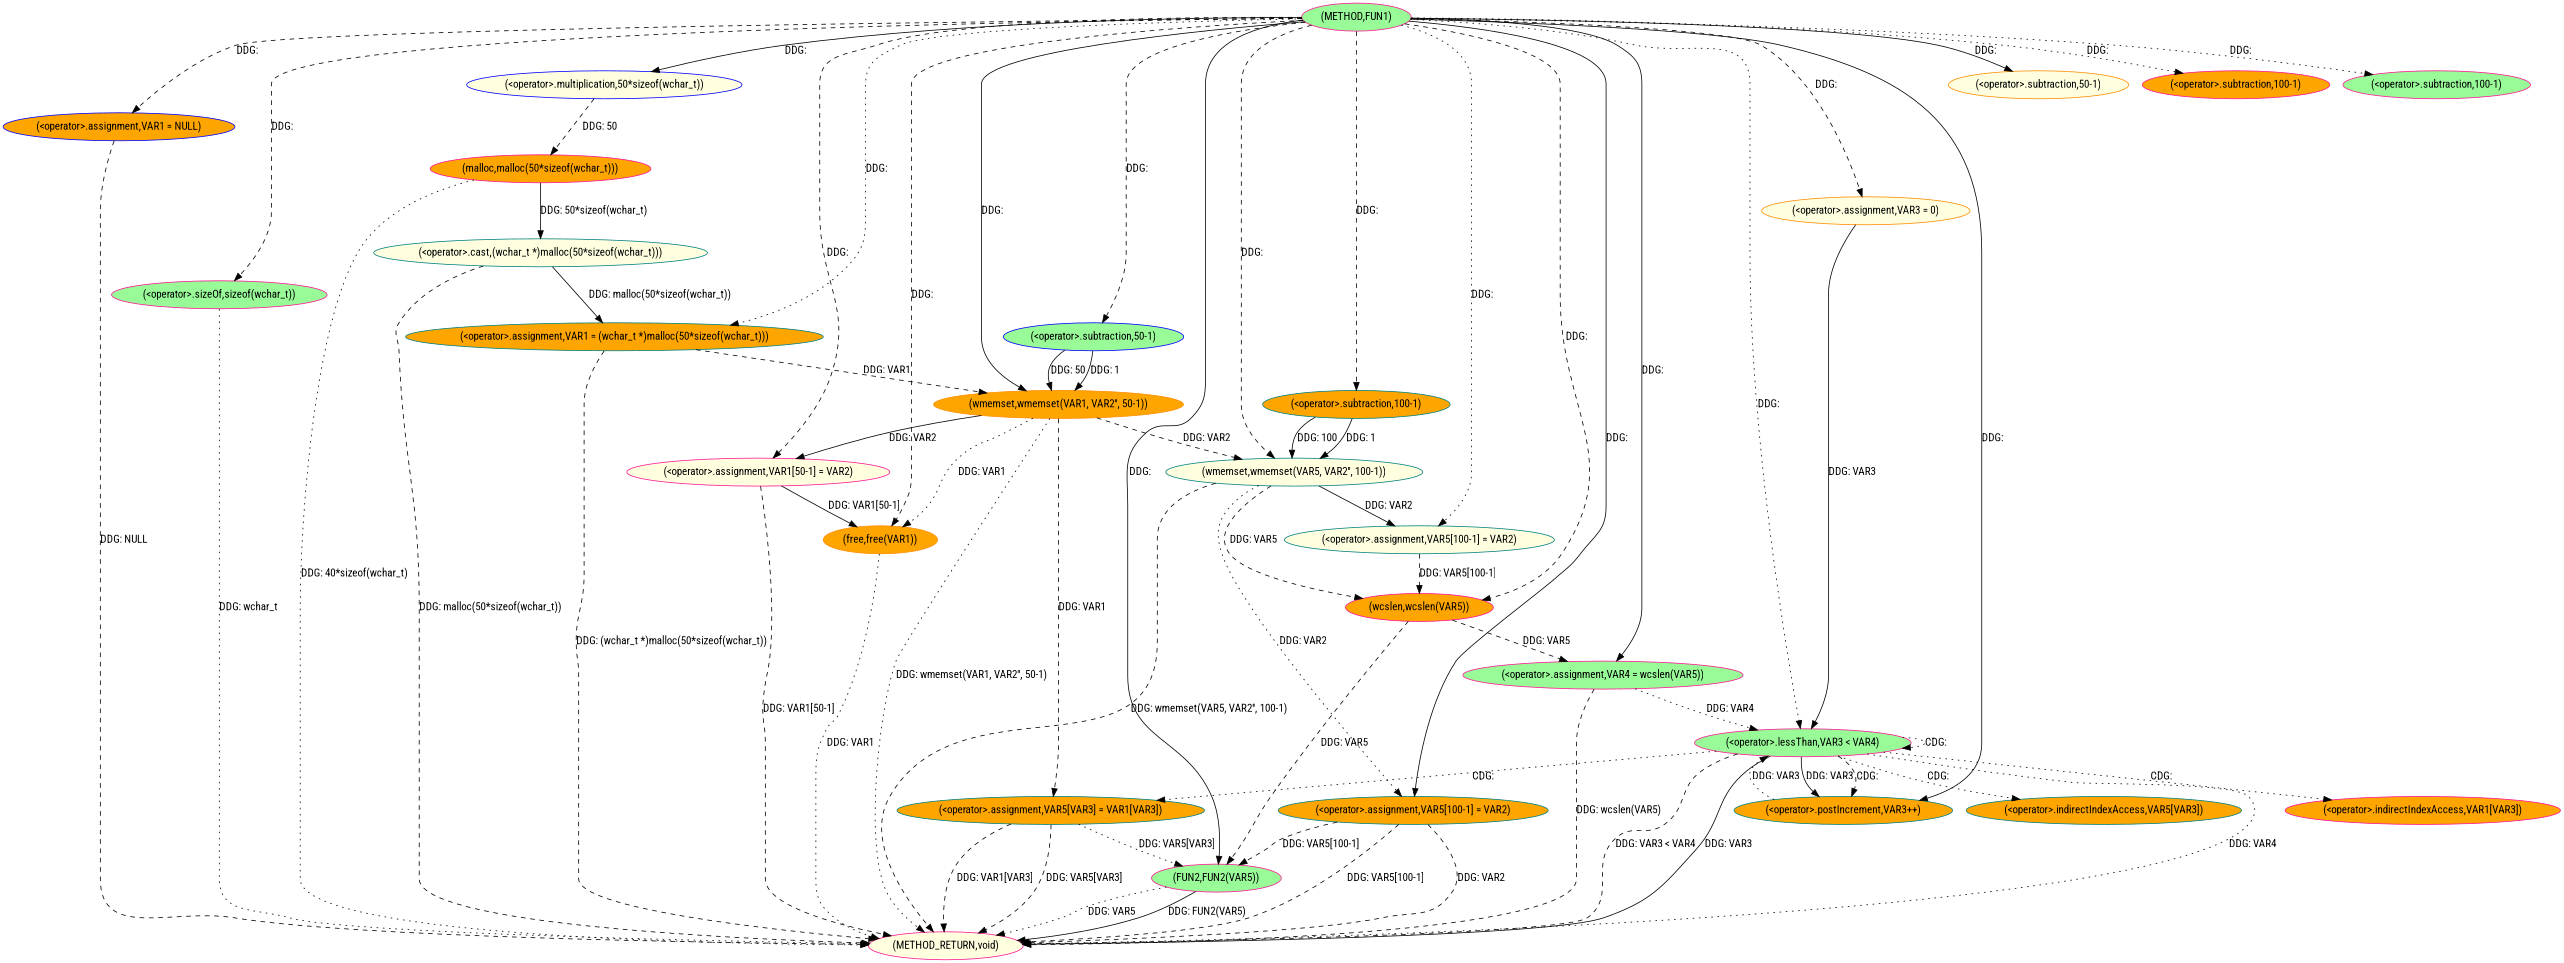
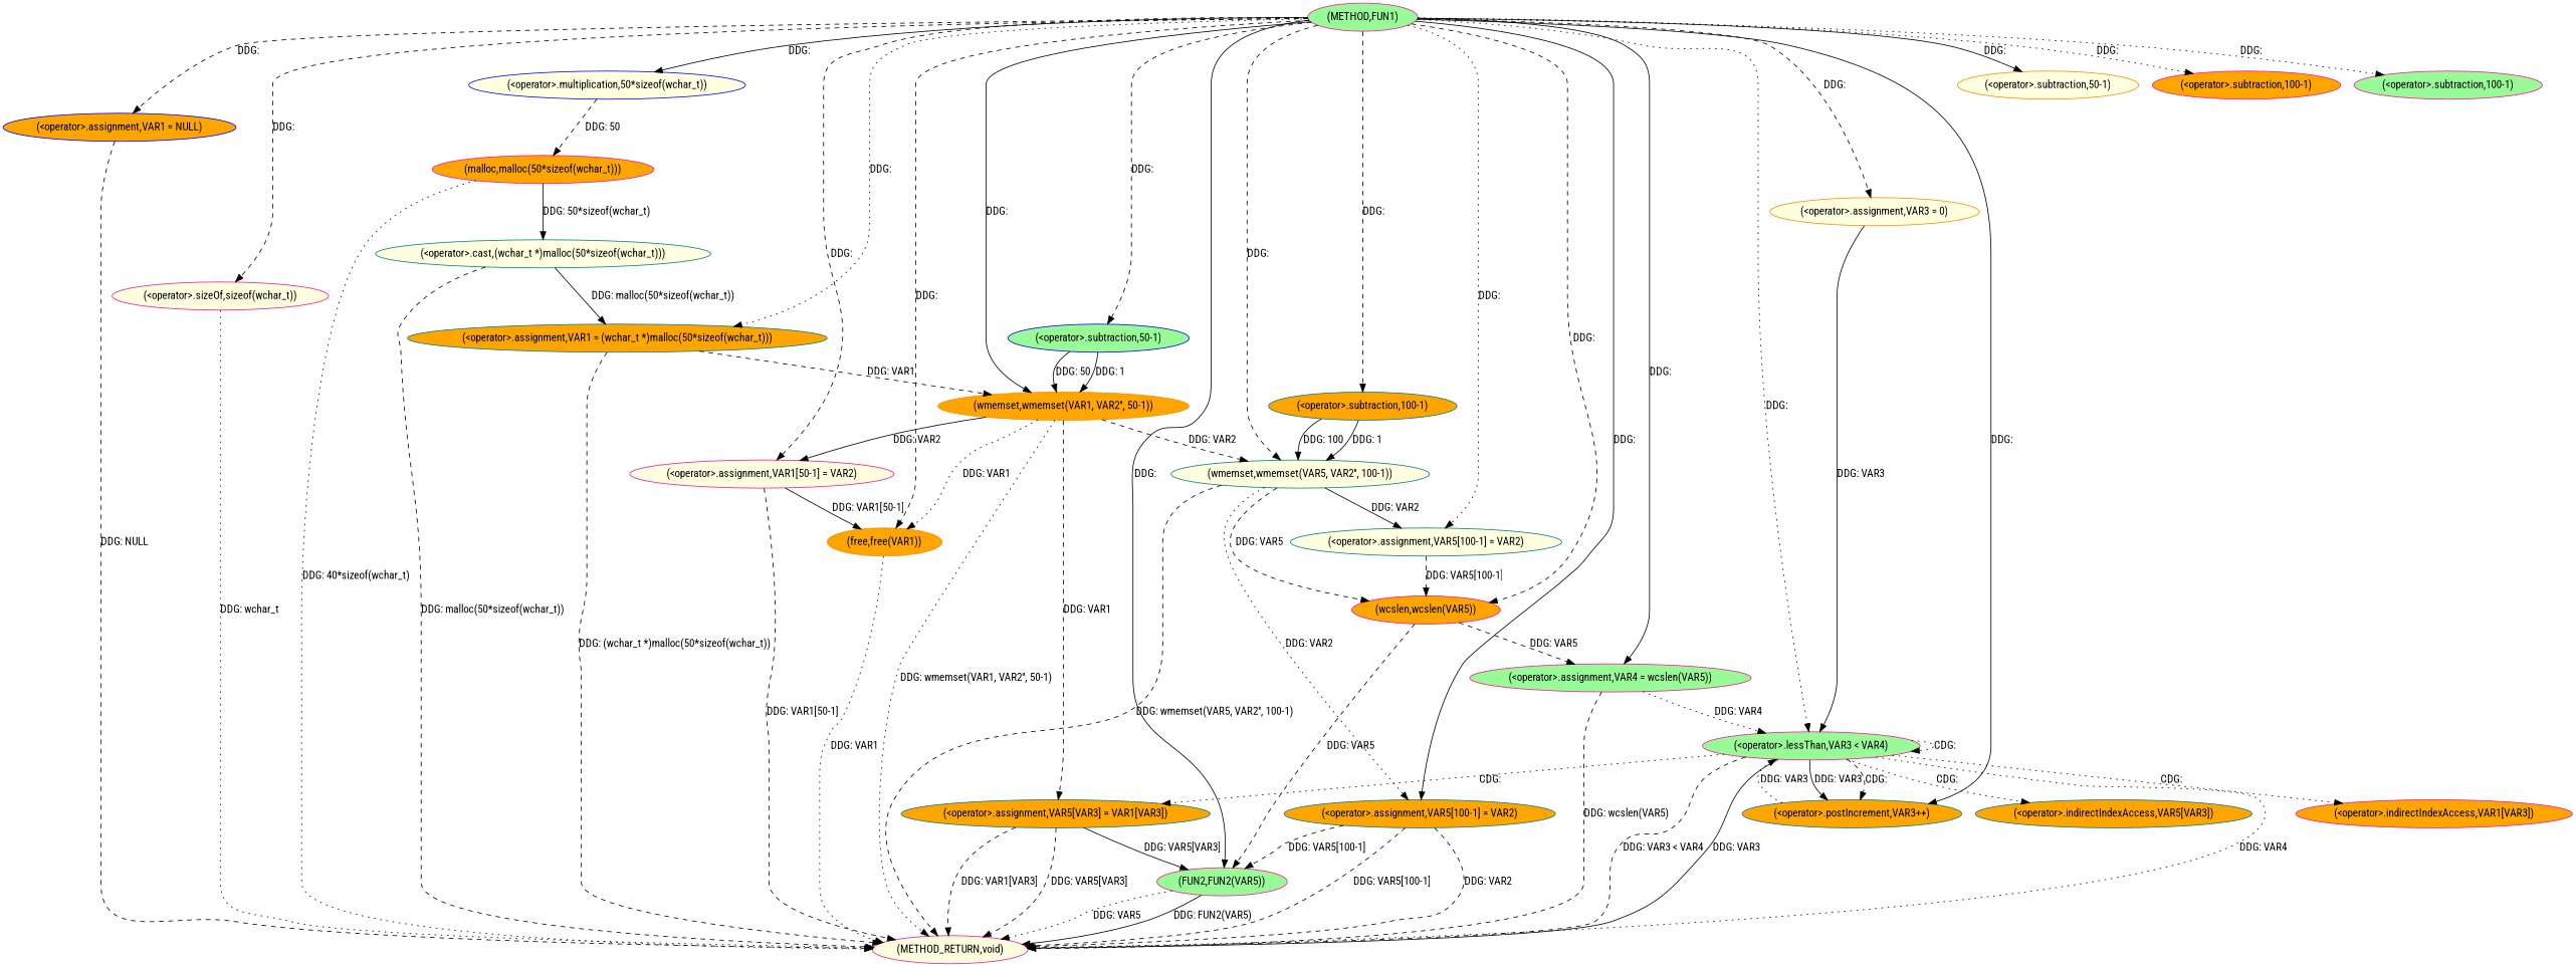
  digraph {
    fontname="Roboto Condensed"
    node [color=deeppink fillcolor=orange fontname="Roboto Condensed" style=filled]
    edge [fontname="Roboto Condensed" style=dashed]
    n1 [fillcolor=palegreen label="(METHOD,FUN1)"]
    n2 [color=blue label="(<operator>.assignment,VAR1 = NULL)"]
    n3 [color=teal label="(<operator>.assignment,VAR1 = (wchar_t *)malloc(50*sizeof(wchar_t)))"]
    n4 [color=blue fillcolor=lightyellow label="(<operator>.multiplication,50*sizeof(wchar_t))"]
-   n5 [fillcolor=palegreen label="(<operator>.sizeOf,sizeof(wchar_t))"]
+   n5 [fillcolor=lightyellow label="(<operator>.sizeOf,sizeof(wchar_t))"]
    n6 [color=darkorange label="(wmemset,wmemset(VAR1, VAR2'', 50-1))"]
    n7 [color=blue fillcolor=palegreen label="(<operator>.subtraction,50-1)"]
    n8 [fillcolor=lightyellow label="(<operator>.assignment,VAR1[50-1] = VAR2)"]
    n9 [color=darkorange fillcolor=lightyellow label="(<operator>.subtraction,50-1)"]
    n10 [color=teal fillcolor=lightyellow label="(wmemset,wmemset(VAR5, VAR2'', 100-1))"]
    n11 [color=teal label="(<operator>.subtraction,100-1)"]
    n12 [color=teal fillcolor=lightyellow label="(<operator>.assignment,VAR5[100-1] = VAR2)"]
    n13 [label="(<operator>.subtraction,100-1)"]
    n14 [fillcolor=palegreen label="(<operator>.assignment,VAR4 = wcslen(VAR5))"]
    n15 [label="(wcslen,wcslen(VAR5))"]
    n16 [color=darkorange fillcolor=lightyellow label="(<operator>.assignment,VAR3 = 0)"]
    n17 [fillcolor=palegreen label="(<operator>.lessThan,VAR3 < VAR4)"]
    n18 [color=teal label="(<operator>.postIncrement,VAR3++)"]
    n19 [color=teal label="(<operator>.assignment,VAR5[100-1] = VAR2)"]
    n20 [fillcolor=palegreen label="(<operator>.subtraction,100-1)"]
    n21 [fillcolor=palegreen label="(FUN2,FUN2(VAR5))"]
    n22 [color=darkorange label="(free,free(VAR1))"]
    n23 [fillcolor=lightyellow label="(METHOD_RETURN,void)"]
    n24 [label="(malloc,malloc(50*sizeof(wchar_t)))"]
    n25 [color=teal label="(<operator>.assignment,VAR5[VAR3] = VAR1[VAR3])"]
    n26 [color=teal label="(<operator>.indirectIndexAccess,VAR5[VAR3])"]
    n27 [label="(<operator>.indirectIndexAccess,VAR1[VAR3])"]
    n28 [color=teal fillcolor=lightyellow label="(<operator>.cast,(wchar_t *)malloc(50*sizeof(wchar_t)))"]
    n1 -> n2 [label="DDG: "]
    n1 -> n3 [label="DDG: " style=dotted]
    n1 -> n4 [label="DDG: " style=solid]
    n1 -> n5 [label="DDG: "]
    n1 -> n6 [label="DDG: " style=solid]
    n1 -> n7 [label="DDG: "]
    n1 -> n8 [label="DDG: "]
    n1 -> n9 [label="DDG: " style=solid]
    n1 -> n10 [label="DDG: "]
    n1 -> n11 [label="DDG: "]
    n1 -> n12 [label="DDG: " style=dotted]
    n1 -> n13 [label="DDG: " style=dotted]
    n1 -> n14 [label="DDG: " style=solid]
    n1 -> n15 [label="DDG: "]
    n1 -> n16 [label="DDG: "]
    n1 -> n17 [label="DDG: " style=dotted]
    n1 -> n18 [label="DDG: " style=solid]
    n1 -> n19 [label="DDG: " style=solid]
    n1 -> n20 [label="DDG: " style=dotted]
    n1 -> n21 [label="DDG: " style=solid]
    n1 -> n22 [label="DDG: "]
    n2 -> n23 [label="DDG: NULL"]
    n3 -> n6 [label="DDG: VAR1"]
    n3 -> n23 [label="DDG: (wchar_t *)malloc(50*sizeof(wchar_t))"]
    n4 -> n24 [label="DDG: 50"]
    n5 -> n23 [label="DDG: wchar_t" style=dotted]
    n6 -> n8 [label="DDG: VAR2" style=solid]
    n6 -> n10 [label="DDG: VAR2"]
    n6 -> n22 [label="DDG: VAR1" style=dotted]
    n6 -> n23 [label="DDG: wmemset(VAR1, VAR2'', 50-1)" style=dotted]
    n6 -> n25 [label="DDG: VAR1"]
    n7 -> n6 [label="DDG: 50" style=solid]
    n7 -> n6 [label="DDG: 1" style=solid]
    n8 -> n22 [label="DDG: VAR1[50-1]" style=solid]
    n8 -> n23 [label="DDG: VAR1[50-1]"]
    n10 -> n12 [label="DDG: VAR2" style=solid]
    n10 -> n15 [label="DDG: VAR5"]
    n10 -> n19 [label="DDG: VAR2" style=dotted]
    n10 -> n23 [label="DDG: wmemset(VAR5, VAR2'', 100-1)"]
    n11 -> n10 [label="DDG: 100" style=solid]
    n11 -> n10 [label="DDG: 1" style=solid]
    n12 -> n15 [label="DDG: VAR5[100-1]"]
    n14 -> n17 [label="DDG: VAR4" style=dotted]
    n14 -> n23 [label="DDG: wcslen(VAR5)"]
    n15 -> n14 [label="DDG: VAR5"]
    n15 -> n21 [label="DDG: VAR5"]
    n16 -> n17 [label="DDG: VAR3" style=solid]
    n17 -> n17 [label="CDG: " style=dotted]
    n17 -> n18 [label="DDG: VAR3" style=solid]
    n17 -> n18 [label="CDG: "]
    n17 -> n23 [label="DDG: VAR3 < VAR4"]
    n17 -> n23 [label="DDG: VAR3" style=solid]
    n17 -> n23 [label="DDG: VAR4" style=dotted]
    n17 -> n25 [label="CDG: " style=dotted]
    n17 -> n26 [label="CDG: " style=dotted]
    n17 -> n27 [label="CDG: " style=dotted]
    n18 -> n17 [label="DDG: VAR3" style=dotted]
    n19 -> n21 [label="DDG: VAR5[100-1]"]
    n19 -> n23 [label="DDG: VAR2"]
    n19 -> n23 [label="DDG: VAR5[100-1]"]
    n21 -> n23 [label="DDG: FUN2(VAR5)" style=solid]
    n21 -> n23 [label="DDG: VAR5" style=dotted]
    n22 -> n23 [label="DDG: VAR1" style=dotted]
    n24 -> n23 [label="DDG: 40*sizeof(wchar_t)" style=dotted]
    n24 -> n28 [label="DDG: 50*sizeof(wchar_t)" style=solid]
-   n25 -> n21 [label="DDG: VAR5[VAR3]" style=dotted]
+   n25 -> n21 [label="DDG: VAR5[VAR3]" style=solid]
    n25 -> n23 [label="DDG: VAR1[VAR3]"]
    n25 -> n23 [label="DDG: VAR5[VAR3]"]
    n28 -> n3 [label="DDG: malloc(50*sizeof(wchar_t))" style=solid]
    n28 -> n23 [label="DDG: malloc(50*sizeof(wchar_t))"]
  }
